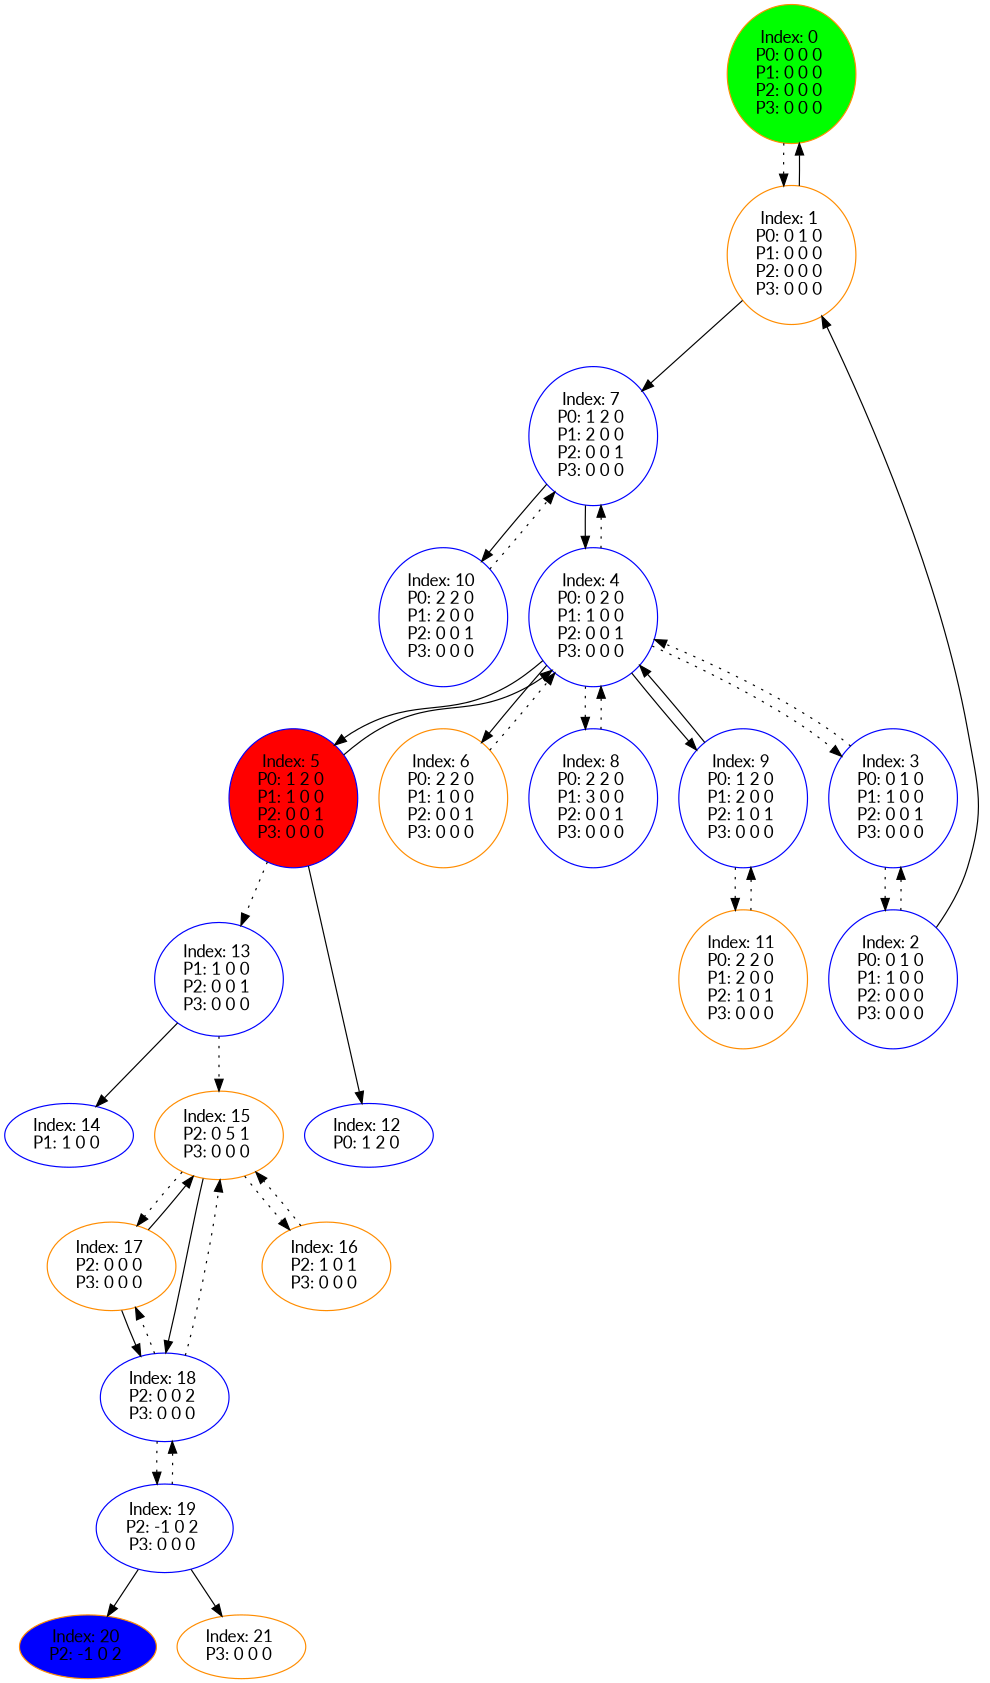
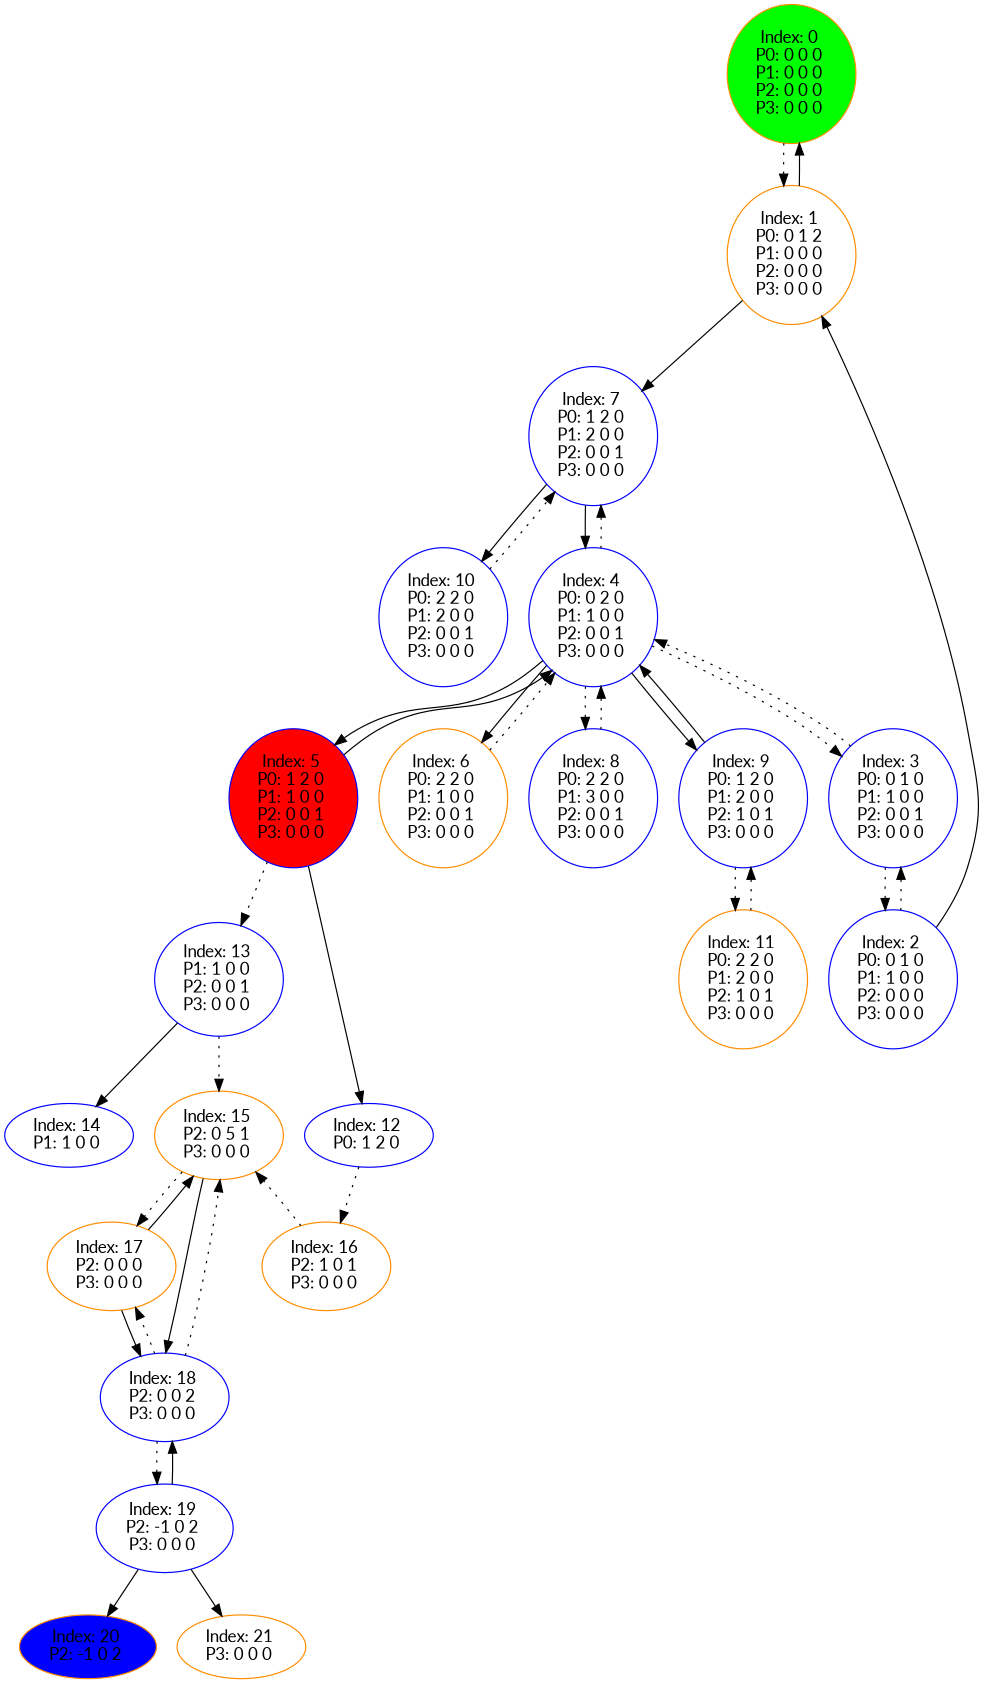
  digraph {
    color=black
    fontname=Lato
    node [color=blue fontname=Lato]
    edge [fontname=Lato style=dotted]
    n1 [color=darkorange fillcolor=green label="Index: 0 \nP0: 0 0 0 \nP1: 0 0 0 \nP2: 0 0 0 \nP3: 0 0 0 \n" style=filled]
-   n2 [color=darkorange label="Index: 1 \nP0: 0 1 0 \nP1: 0 0 0 \nP2: 0 0 0 \nP3: 0 0 0 \n"]
+   n2 [color=darkorange label="Index: 1 \nP0: 0 1 2 \nP1: 0 0 0 \nP2: 0 0 0 \nP3: 0 0 0 \n"]
    n3 [label="Index: 7 \nP0: 1 2 0 \nP1: 2 0 0 \nP2: 0 0 1 \nP3: 0 0 0 \n"]
    n4 [label="Index: 2 \nP0: 0 1 0 \nP1: 1 0 0 \nP2: 0 0 0 \nP3: 0 0 0 \n"]
    n5 [label="Index: 3 \nP0: 0 1 0 \nP1: 1 0 0 \nP2: 0 0 1 \nP3: 0 0 0 \n"]
    n6 [label="Index: 4 \nP0: 0 2 0 \nP1: 1 0 0 \nP2: 0 0 1 \nP3: 0 0 0 \n"]
    n7 [fillcolor=red label="Index: 5 \nP0: 1 2 0 \nP1: 1 0 0 \nP2: 0 0 1 \nP3: 0 0 0 \n" style=filled]
    n8 [color=darkorange label="Index: 6 \nP0: 2 2 0 \nP1: 1 0 0 \nP2: 0 0 1 \nP3: 0 0 0 \n"]
    n9 [label="Index: 8 \nP0: 2 2 0 \nP1: 3 0 0 \nP2: 0 0 1 \nP3: 0 0 0 \n"]
    n10 [label="Index: 9 \nP0: 1 2 0 \nP1: 2 0 0 \nP2: 1 0 1 \nP3: 0 0 0 \n"]
    n11 [label="Index: 12 \nP0: 1 2 0 \n"]
    n12 [label="Index: 13 \nP1: 1 0 0 \nP2: 0 0 1 \nP3: 0 0 0 \n"]
    n13 [label="Index: 10 \nP0: 2 2 0 \nP1: 2 0 0 \nP2: 0 0 1 \nP3: 0 0 0 \n"]
    n14 [color=darkorange label="Index: 11 \nP0: 2 2 0 \nP1: 2 0 0 \nP2: 1 0 1 \nP3: 0 0 0 \n"]
    n15 [label="Index: 14 \nP1: 1 0 0 \n"]
    n16 [color=darkorange label="Index: 15 \nP2: 0 5 1 \nP3: 0 0 0 \n"]
    n17 [color=darkorange label="Index: 16 \nP2: 1 0 1 \nP3: 0 0 0 \n"]
    n18 [color=darkorange label="Index: 17 \nP2: 0 0 0 \nP3: 0 0 0 \n"]
    n19 [label="Index: 18 \nP2: 0 0 2 \nP3: 0 0 0 \n"]
    n20 [label="Index: 19 \nP2: -1 0 2 \nP3: 0 0 0 \n"]
    n21 [color=darkorange fillcolor=blue label="Index: 20 \nP2: -1 0 2 \n" style=filled]
    n22 [color=darkorange label="Index: 21 \nP3: 0 0 0 \n"]
    n1 -> n2
    n2 -> n1 [style=solid]
    n2 -> n3 [style=solid]
    n3 -> n6 [style=solid]
    n3 -> n13 [style=solid]
    n4 -> n2 [style=solid]
    n4 -> n5
    n5 -> n4
    n5 -> n6
    n6 -> n3
    n6 -> n5
    n6 -> n7 [style=solid]
    n6 -> n8 [style=solid]
    n6 -> n9
    n6 -> n10 [style=solid]
    n7 -> n6 [style=solid]
    n7 -> n11 [style=solid]
    n7 -> n12
    n8 -> n6
    n9 -> n6
    n10 -> n6 [style=solid]
    n10 -> n14
    n12 -> n15 [style=solid]
    n12 -> n16
    n13 -> n3
    n14 -> n10
-   n16 -> n17
+   n11 -> n17
    n16 -> n18
    n16 -> n19 [style=solid]
    n17 -> n16
    n18 -> n16 [style=solid]
    n18 -> n19 [style=solid]
    n19 -> n16
    n19 -> n18
    n19 -> n20
-   n20 -> n19
+   n20 -> n19 [style=solid]
    n20 -> n21 [style=solid]
    n20 -> n22 [style=solid]
  }
